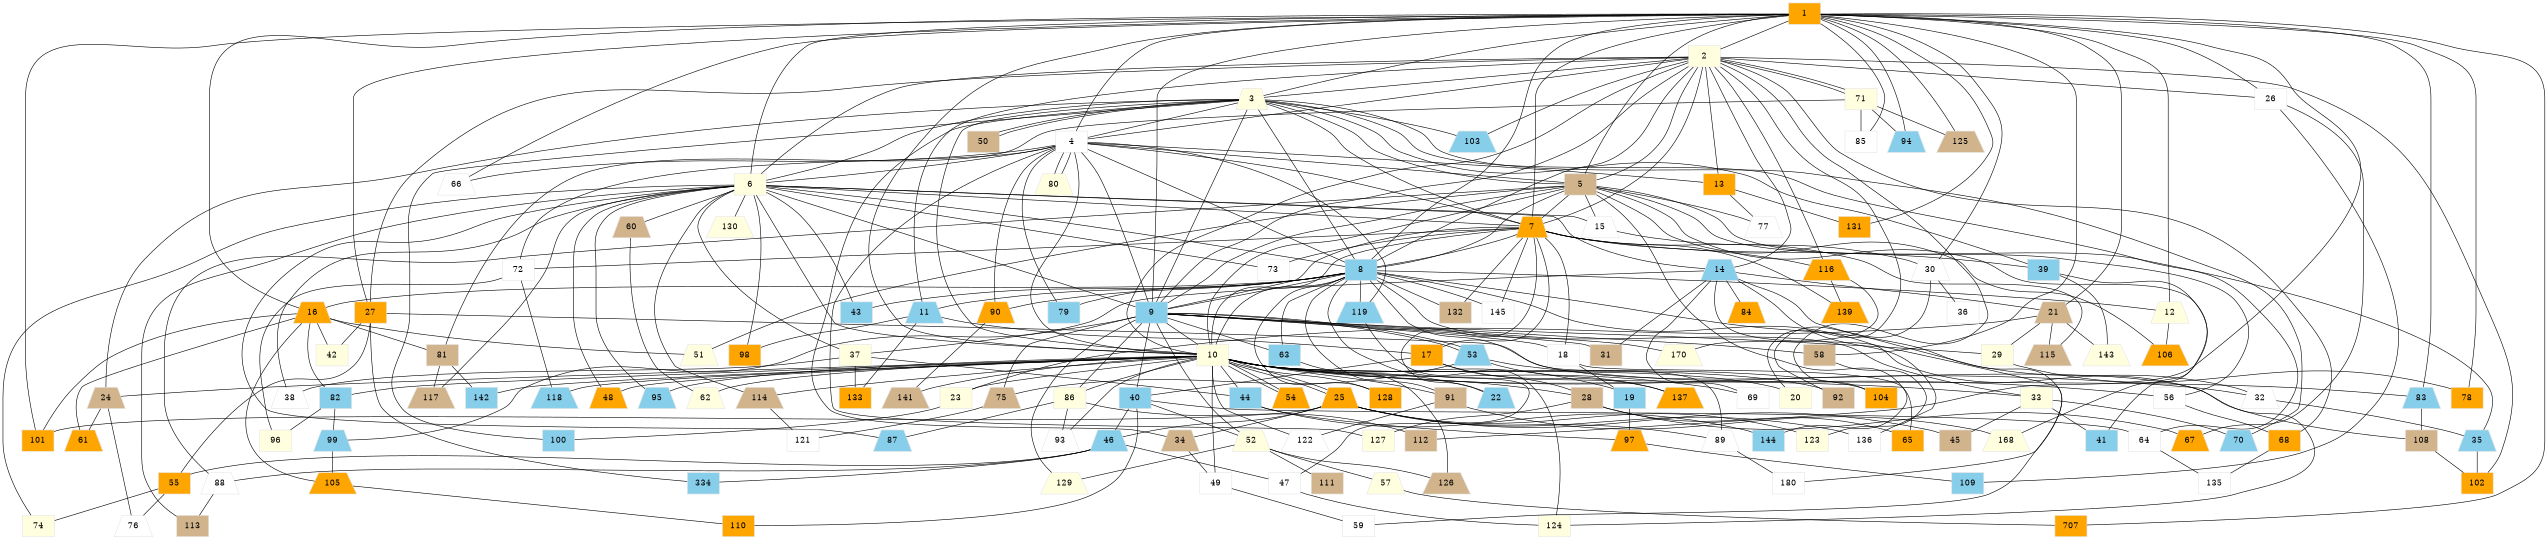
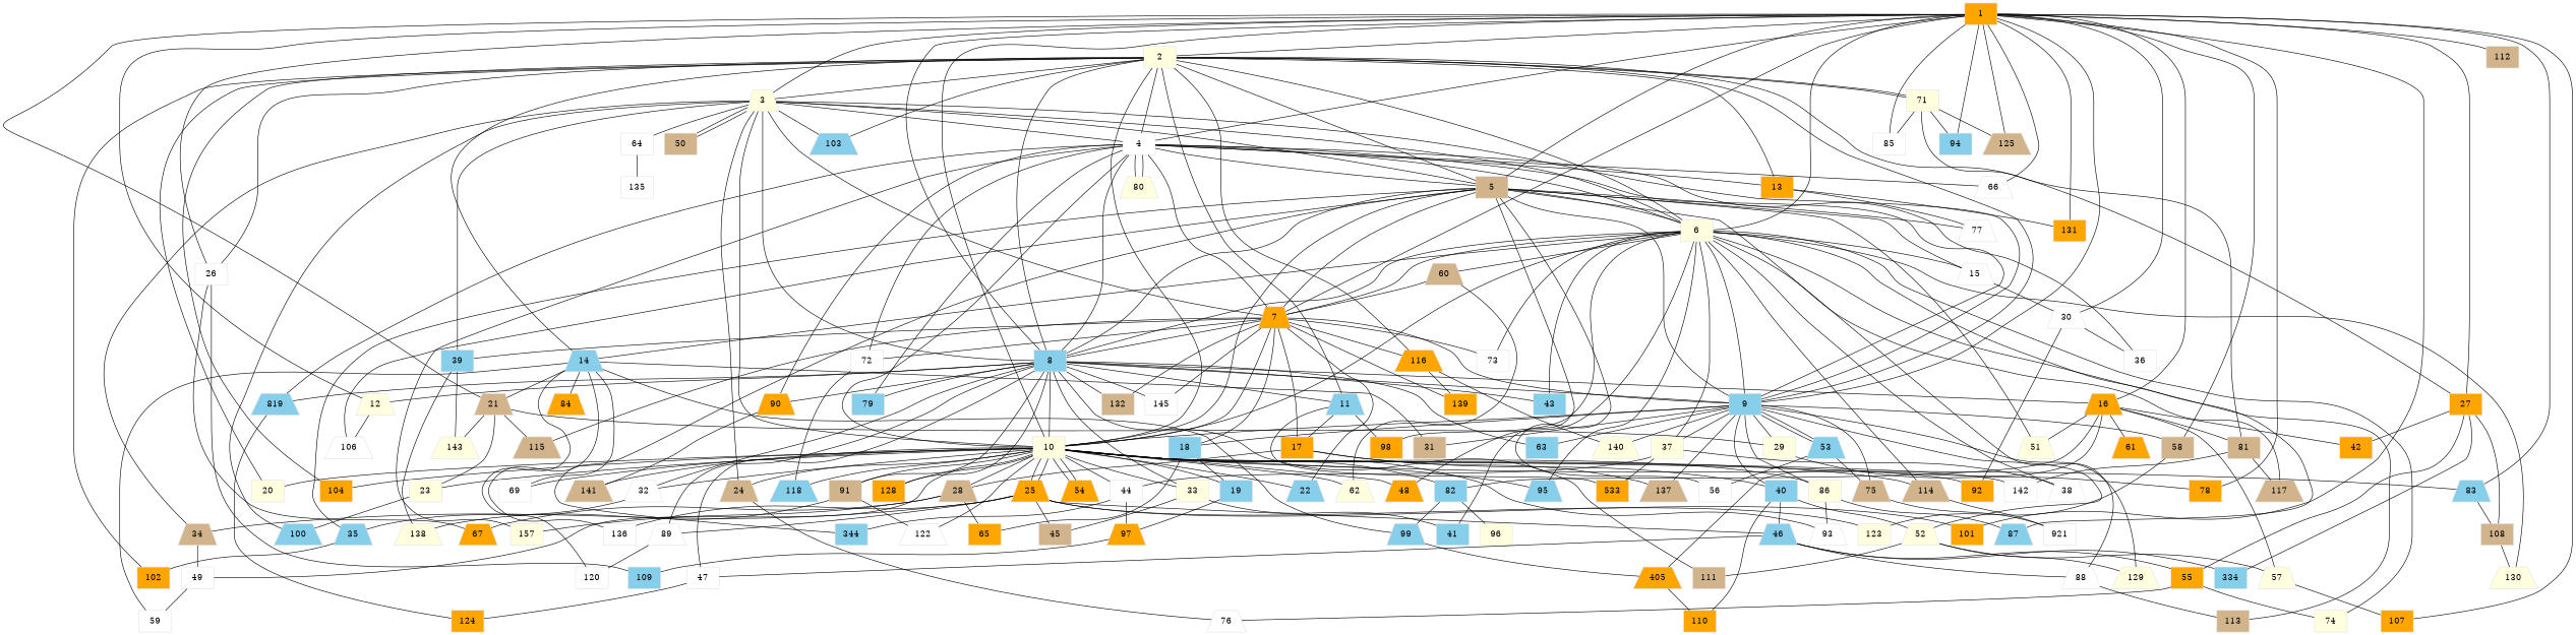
  graph {
    node [color=gray90 fillcolor=orange shape=box style=filled]
    2 [fillcolor=lightyellow]
    1
    3 [fillcolor=lightyellow shape=trapezium]
    4 [fillcolor=white]
    5 [fillcolor=tan]
    6 [fillcolor=lightyellow]
    7 [shape=trapezium]
    8 [fillcolor=skyblue]
    9 [fillcolor=skyblue]
    10 [fillcolor=lightyellow]
    12 [fillcolor=lightyellow shape=trapezium]
    16 [shape=trapezium]
    21 [fillcolor=tan shape=trapezium]
    26 [fillcolor=white]
    27
    30 [fillcolor=white shape=trapezium]
    58 [fillcolor=tan]
    66 [fillcolor=white shape=trapezium]
    78
    83 [fillcolor=skyblue shape=trapezium]
    85 [fillcolor=white]
-   94 [fillcolor=skyblue shape=trapezium]
+   94 [fillcolor=skyblue]
    101
-   107 [label=707]
+   107
    112 [fillcolor=tan]
    125 [fillcolor=tan shape=trapezium]
    131
    11 [fillcolor=skyblue shape=trapezium]
    13
    14 [fillcolor=skyblue shape=trapezium]
    20 [fillcolor=lightyellow]
-   68
    71 [fillcolor=lightyellow]
    102
    103 [fillcolor=skyblue shape=trapezium]
    104
    116 [shape=trapezium]
    24 [fillcolor=tan shape=trapezium]
    34 [fillcolor=tan shape=trapezium]
    39 [fillcolor=skyblue]
    50 [fillcolor=tan]
    64 [fillcolor=white]
-   70 [fillcolor=skyblue shape=trapezium]
-   100 [fillcolor=skyblue]
+   100 [fillcolor=skyblue shape=trapezium]
    36 [fillcolor=white]
    72 [fillcolor=white]
    79 [fillcolor=skyblue]
    80 [fillcolor=lightyellow shape=trapezium]
    90 [shape=trapezium]
-   119 [fillcolor=skyblue shape=trapezium]
-   127 [fillcolor=lightyellow]
+   119 [fillcolor=skyblue shape=trapezium label=819]
+   127 [fillcolor=lightyellow label=157]
    15 [fillcolor=white shape=trapezium]
    35 [fillcolor=skyblue shape=trapezium]
    41 [fillcolor=skyblue]
    51 [fillcolor=lightyellow shape=trapezium]
    56 [fillcolor=white]
    77 [fillcolor=white shape=trapezium]
    88 [fillcolor=white shape=trapezium]
-   106 [shape=trapezium]
-   144 [fillcolor=skyblue]
+   106 [fillcolor=white shape=trapezium]
+   144 [fillcolor=skyblue label=344]
    60 [fillcolor=tan shape=trapezium]
    37 [fillcolor=lightyellow]
    38 [fillcolor=white shape=trapezium]
    43 [fillcolor=skyblue]
    48 [shape=trapezium]
    73 [fillcolor=white]
    74 [fillcolor=lightyellow]
    87 [fillcolor=skyblue shape=trapezium]
    95 [fillcolor=skyblue shape=trapezium]
    98
    113 [fillcolor=tan]
    114 [fillcolor=tan shape=trapezium]
    117 [fillcolor=tan shape=trapezium]
    130 [fillcolor=lightyellow shape=trapezium]
    17
-   18 [fillcolor=white]
+   18 [fillcolor=skyblue]
    22 [fillcolor=skyblue shape=trapezium]
    115 [fillcolor=tan shape=trapezium]
    132 [fillcolor=tan]
-   139 [shape=trapezium]
+   139
    145 [fillcolor=white]
    32 [fillcolor=white shape=trapezium]
    33 [fillcolor=lightyellow]
    47 [fillcolor=white]
    63 [fillcolor=skyblue]
    89 [fillcolor=white shape=trapezium]
    91 [fillcolor=tan]
    111 [fillcolor=tan]
    128
    29 [fillcolor=lightyellow]
    31 [fillcolor=tan]
    40 [fillcolor=skyblue]
    52 [fillcolor=lightyellow shape=trapezium]
    53 [fillcolor=skyblue shape=trapezium]
    75 [fillcolor=tan shape=trapezium]
    86 [fillcolor=lightyellow]
    129 [fillcolor=lightyellow shape=trapezium]
-   137 [shape=trapezium]
-   140 [fillcolor=lightyellow shape=trapezium label=170]
+   137 [fillcolor=tan shape=trapezium]
+   140 [fillcolor=lightyellow shape=trapezium]
    19 [fillcolor=skyblue]
    23 [fillcolor=lightyellow]
    25 [shape=trapezium]
-   28 [fillcolor=tan]
-   44 [fillcolor=skyblue]
+   28 [fillcolor=tan shape=trapezium]
+   44 [fillcolor=white]
    49 [fillcolor=white]
    54 [shape=trapezium]
    62 [fillcolor=lightyellow shape=trapezium]
    69 [fillcolor=white]
    82 [fillcolor=skyblue]
-   92 [fillcolor=tan]
+   92
    93 [fillcolor=white shape=trapezium]
    118 [fillcolor=skyblue shape=trapezium]
    122 [fillcolor=white shape=trapezium]
    141 [fillcolor=tan shape=trapezium]
-   142 [fillcolor=skyblue]
-   42 [fillcolor=lightyellow]
+   142 [fillcolor=white]
+   42
    57 [fillcolor=lightyellow shape=trapezium]
    61 [shape=trapezium]
    81 [fillcolor=tan]
-   105 [shape=trapezium]
+   105 [shape=trapezium label=405]
    143 [fillcolor=lightyellow shape=trapezium]
    67 [shape=trapezium]
    109 [fillcolor=skyblue]
    55
    108 [fillcolor=tan]
    n126 [fillcolor=skyblue label=334]
    123 [fillcolor=lightyellow]
    84 [shape=trapezium]
-   133
+   133 [label=533]
    59 [fillcolor=white]
    99 [fillcolor=skyblue shape=trapezium]
-   120 [fillcolor=white label=180]
+   120 [fillcolor=white]
    136 [fillcolor=white]
    135 [fillcolor=white]
    76 [fillcolor=white shape=trapezium]
-   138 [fillcolor=lightyellow shape=trapezium label=168]
+   138 [fillcolor=lightyellow shape=trapezium]
    96 [fillcolor=lightyellow]
-   124 [fillcolor=lightyellow]
-   121 [fillcolor=white]
+   124
+   121 [fillcolor=white label=921]
    65
    45 [fillcolor=tan]
-   126 [fillcolor=tan shape=trapezium]
    46 [fillcolor=skyblue shape=trapezium]
    110
    97 [shape=trapezium]
    2 -- 3
    2 -- 4
    2 -- 5
    2 -- 6
-   2 -- 7
+   60 -- 7
    2 -- 8
    2 -- 9
    2 -- 10
    2 -- 26
    2 -- 27
    2 -- 11
    2 -- 13
    2 -- 14
    2 -- 20
-   2 -- 68
    2 -- 71
    2 -- 71
    2 -- 102
    2 -- 103
    2 -- 104
    2 -- 116
    1 -- 2
    1 -- 3
    1 -- 4
    1 -- 5
    1 -- 6
    1 -- 7
    1 -- 8
    1 -- 9
    1 -- 10
    1 -- 12
    1 -- 16
    1 -- 21
    1 -- 26
    1 -- 27
    1 -- 30
    1 -- 58
    1 -- 66
    1 -- 78
    1 -- 83
    1 -- 85
    1 -- 94
    1 -- 101
    1 -- 107
    1 -- 112
    1 -- 125
    1 -- 131
    3 -- 4
    3 -- 5
    3 -- 6
    3 -- 7
    3 -- 8
    3 -- 9
    3 -- 10
    3 -- 103
    3 -- 24
    3 -- 34
    3 -- 39
    3 -- 50
    3 -- 50
    3 -- 64
-   3 -- 70
    3 -- 100
    4 -- 5
    4 -- 6
    4 -- 7
    4 -- 8
    4 -- 9
    4 -- 10
    4 -- 66
    4 -- 13
+   4 -- 36
    4 -- 72
    4 -- 79
    4 -- 80
    4 -- 80
    4 -- 90
    4 -- 119
    4 -- 127
+   5 -- 6
    5 -- 7
    5 -- 8
    5 -- 9
    5 -- 10
    5 -- 15
    5 -- 35
    5 -- 41
    5 -- 51
    5 -- 56
    5 -- 77
    5 -- 88
    5 -- 106
    5 -- 144
    6 -- 7
    6 -- 8
    6 -- 9
    6 -- 10
    6 -- 14
    6 -- 15
    6 -- 60
    6 -- 37
    6 -- 38
    6 -- 43
    6 -- 48
    6 -- 73
    6 -- 74
    6 -- 87
    6 -- 95
    6 -- 98
    6 -- 113
    6 -- 114
    6 -- 117
    6 -- 130
    7 -- 8
    7 -- 9
    7 -- 10
    7 -- 116
    7 -- 39
    7 -- 72
    7 -- 73
    7 -- 17
    7 -- 18
    7 -- 22
    7 -- 115
    7 -- 132
    7 -- 139
    7 -- 145
    8 -- 9
    8 -- 10
    8 -- 12
    8 -- 16
    8 -- 11
    8 -- 79
    8 -- 90
    8 -- 119
    8 -- 43
    8 -- 132
    8 -- 145
    8 -- 32
    8 -- 33
    8 -- 47
    8 -- 63
    8 -- 89
    8 -- 91
-   8 -- 124
+   8 -- 111
    8 -- 128
    9 -- 10
    9 -- 58
    9 -- 37
    9 -- 18
    9 -- 63
    9 -- 29
    9 -- 31
    9 -- 40
    9 -- 52
    9 -- 53
    9 -- 53
    9 -- 75
    9 -- 86
    9 -- 129
-   53 -- 137
+   9 -- 137
    9 -- 140
    10 -- 83
    10 -- 20
    10 -- 104
    10 -- 24
    10 -- 48
    10 -- 95
    10 -- 114
    10 -- 22
    10 -- 32
    10 -- 33
    10 -- 91
    10 -- 128
    10 -- 86
    10 -- 19
    10 -- 23
    10 -- 25
    10 -- 25
    10 -- 28
    10 -- 44
    10 -- 49
    10 -- 54
    10 -- 54
    10 -- 62
    10 -- 69
    10 -- 82
    10 -- 92
    10 -- 93
    10 -- 118
    10 -- 122
    10 -- 141
    10 -- 142
    12 -- 106
    16 -- 51
    16 -- 82
    16 -- 42
-   16 -- 101
+   16 -- 57
    16 -- 61
    16 -- 81
    16 -- 105
    21 -- 115
    21 -- 29
    21 -- 23
    21 -- 143
    26 -- 67
    26 -- 109
    27 -- 42
    27 -- 55
    27 -- 108
    27 -- n126
    30 -- 36
    30 -- 92
    58 -- 123
    83 -- 108
    11 -- 98
    11 -- 17
    11 -- 133
    13 -- 131
    13 -- 77
    14 -- 21
    14 -- 31
    14 -- 69
    14 -- 84
    14 -- 59
    14 -- 99
    14 -- 120
    14 -- 136
-   68 -- 135
    71 -- 85
    71 -- 94
    71 -- 125
    71 -- 81
    116 -- 139
    116 -- 140
-   24 -- 61
    24 -- 76
    34 -- 49
    39 -- 143
    39 -- 138
    64 -- 135
    72 -- 118
-   72 -- 96
    90 -- 141
    119 -- 124
    15 -- 30
    35 -- 102
-   56 -- 68
    88 -- 113
    60 -- 62
    37 -- 38
    37 -- 44
    37 -- 133
    114 -- 121
    17 -- 40
    17 -- 137
    17 -- 28
    18 -- 19
    18 -- 65
    32 -- 35
-   33 -- 70
    33 -- 41
    33 -- 45
    47 -- 124
-   63 -- 126
    89 -- 120
    91 -- 122
    91 -- 138
    29 -- 78
-   40 -- 64
    40 -- 52
    40 -- 46
    40 -- 110
    52 -- 111
    52 -- 129
    52 -- 57
-   52 -- 126
    53 -- 56
    53 -- 75
    75 -- 121
-   86 -- 112
    86 -- 87
    86 -- 93
    19 -- 97
    23 -- 100
    25 -- 101
    25 -- 34
    25 -- 89
    25 -- 123
    25 -- 136
    25 -- 45
    25 -- 46
    28 -- 127
    28 -- 67
    28 -- 65
    44 -- 144
    44 -- 97
    49 -- 59
    82 -- 99
    82 -- 96
    57 -- 107
    81 -- 117
    81 -- 142
    105 -- 110
    55 -- 74
    55 -- 76
-   108 -- 102
+   108 -- 130
    99 -- 105
    46 -- 88
    46 -- 47
    46 -- 55
    46 -- n126
    97 -- 109
  }
